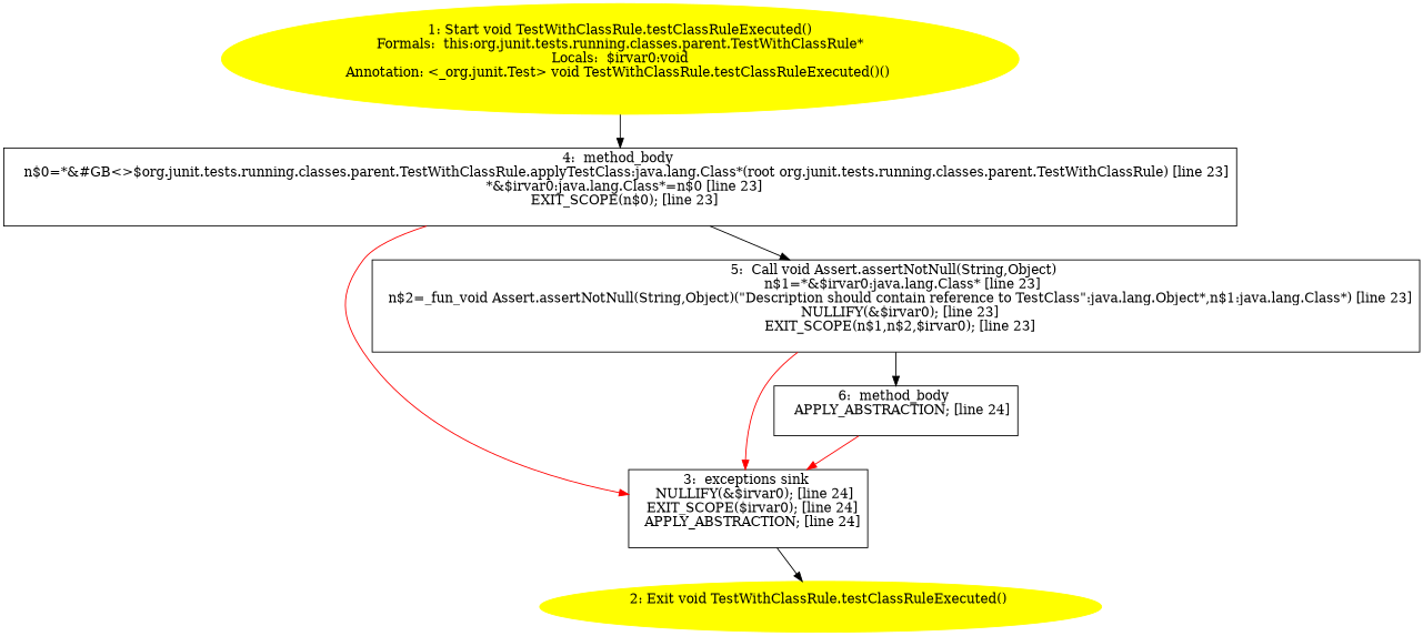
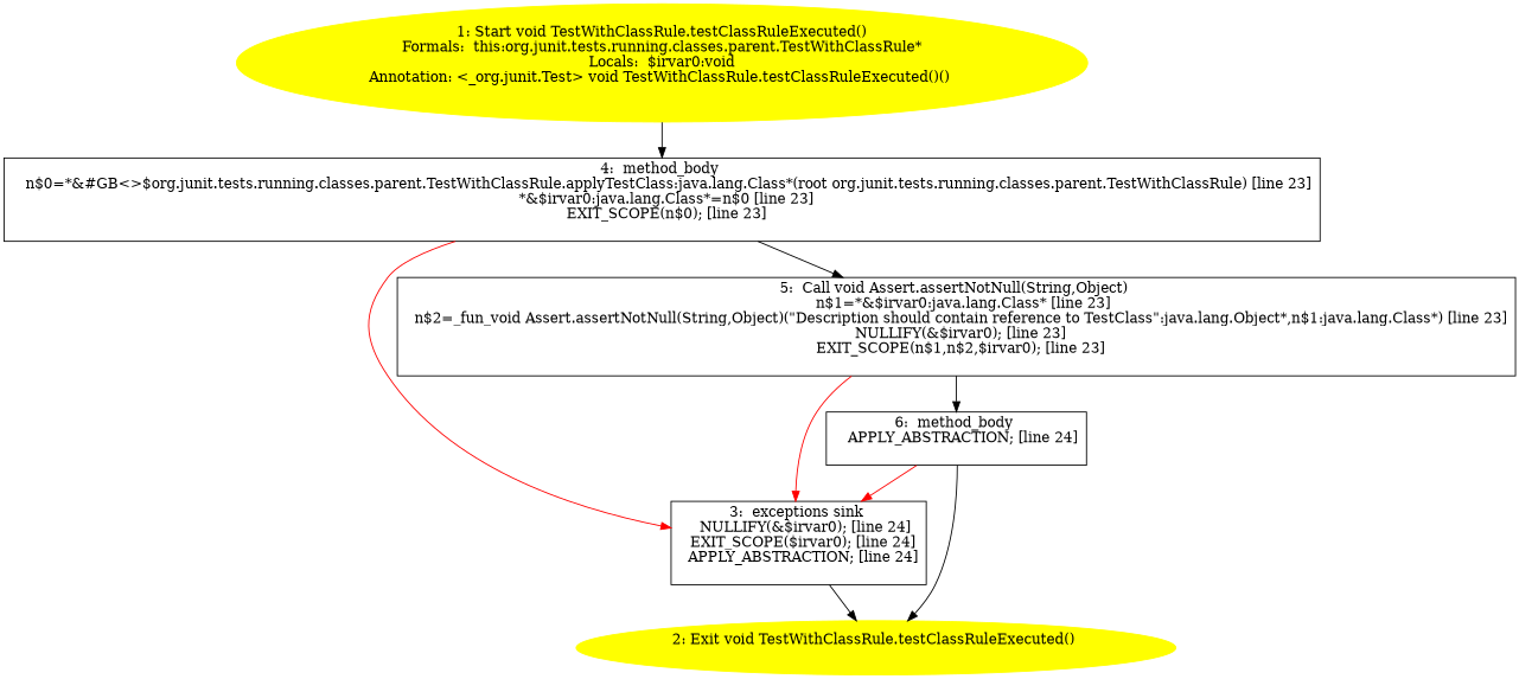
  digraph {
    node [shape=box]
    n1 [color=yellow label="1: Start void TestWithClassRule.testClassRuleExecuted()\nFormals:  this:org.junit.tests.running.classes.parent.TestWithClassRule*\nLocals:  $irvar0:void\nAnnotation: <_org.junit.Test> void TestWithClassRule.testClassRuleExecuted()() \n  " style=filled shape=""]
    n2 [label="4:  method_body \n   n$0=*&#GB<>$org.junit.tests.running.classes.parent.TestWithClassRule.applyTestClass:java.lang.Class*(root org.junit.tests.running.classes.parent.TestWithClassRule) [line 23]\n  *&$irvar0:java.lang.Class*=n$0 [line 23]\n  EXIT_SCOPE(n$0); [line 23]\n "]
    n3 [label="3:  exceptions sink \n   NULLIFY(&$irvar0); [line 24]\n  EXIT_SCOPE($irvar0); [line 24]\n  APPLY_ABSTRACTION; [line 24]\n "]
    n4 [label="5:  Call void Assert.assertNotNull(String,Object) \n   n$1=*&$irvar0:java.lang.Class* [line 23]\n  n$2=_fun_void Assert.assertNotNull(String,Object)(\"Description should contain reference to TestClass\":java.lang.Object*,n$1:java.lang.Class*) [line 23]\n  NULLIFY(&$irvar0); [line 23]\n  EXIT_SCOPE(n$1,n$2,$irvar0); [line 23]\n "]
    n5 [color=yellow label="2: Exit void TestWithClassRule.testClassRuleExecuted() \n  " style=filled shape=""]
    n6 [label="6:  method_body \n   APPLY_ABSTRACTION; [line 24]\n "]
    n1 -> n2
    n2 -> n3 [color=red]
    n2 -> n4
    n3 -> n5
    n4 -> n3 [color=red]
    n4 -> n6
    n6 -> n3 [color=red]
+   n6 -> n5
  }
